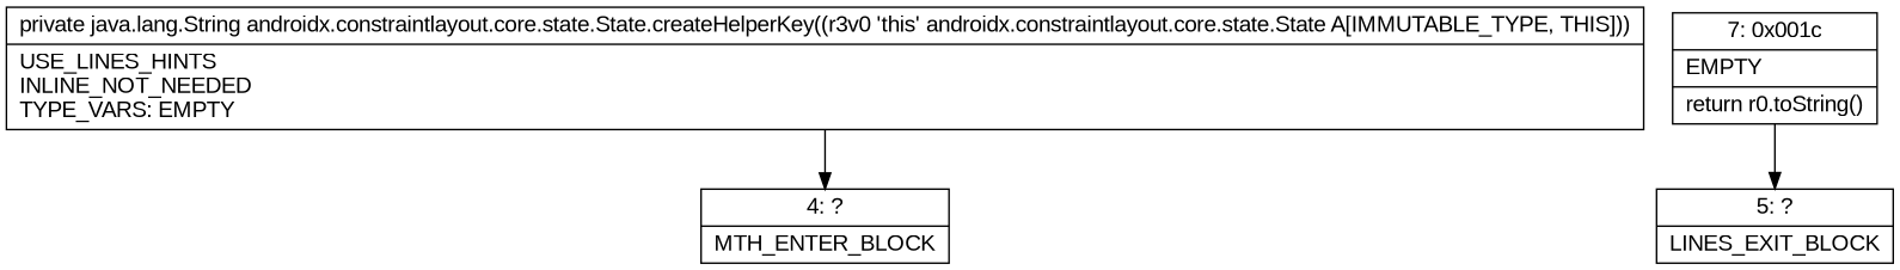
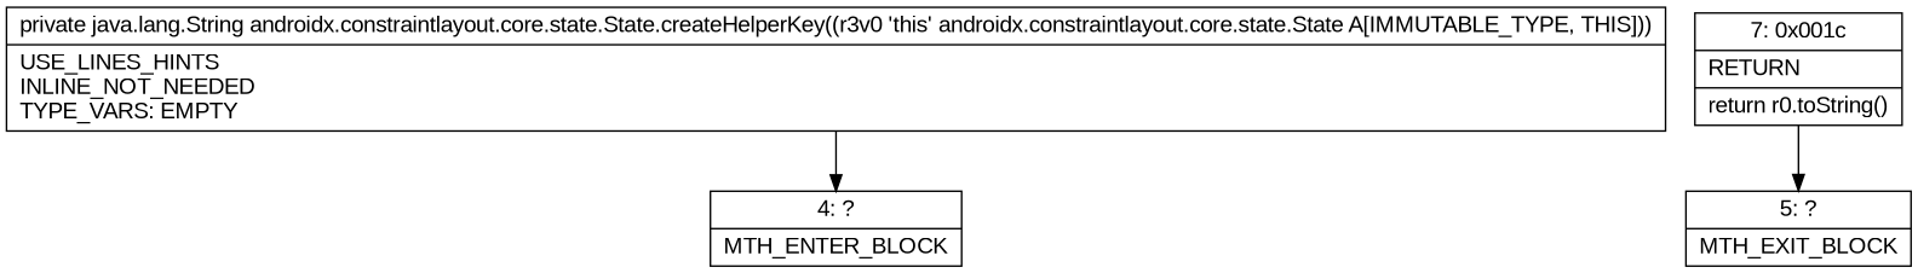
  digraph {
    fontname="Liberation Sans"
    node [fontname="Liberation Sans" shape=record]
    edge [fontname="Liberation Sans"]
    n1 [label="{4\:\ ?|MTH_ENTER_BLOCK\l}"]
-   n2 [label="{7\:\ 0x001c|EMPTY\l|return r0.toString()\l}"]
-   n3 [label="{5\:\ ?|LINES_EXIT_BLOCK\l}"]
+   n2 [label="{7\:\ 0x001c|RETURN\l|return r0.toString()\l}"]
+   n3 [label="{5\:\ ?|MTH_EXIT_BLOCK\l}"]
    n4 [label="{private java.lang.String androidx.constraintlayout.core.state.State.createHelperKey((r3v0 'this' androidx.constraintlayout.core.state.State A[IMMUTABLE_TYPE, THIS]))  | USE_LINES_HINTS\lINLINE_NOT_NEEDED\lTYPE_VARS: EMPTY\l}"]
    n2 -> n3
    n4 -> n1
  }
